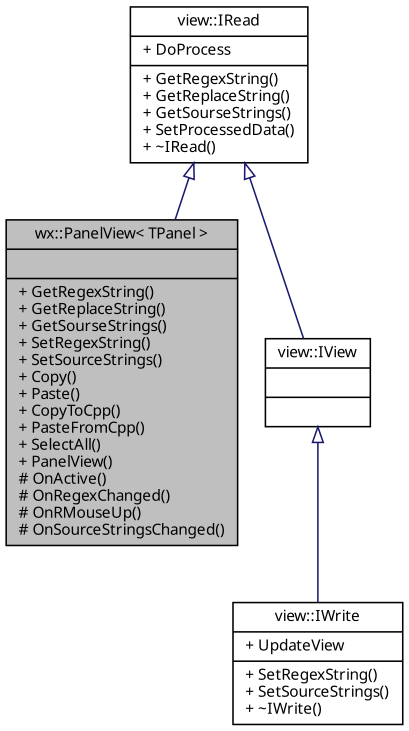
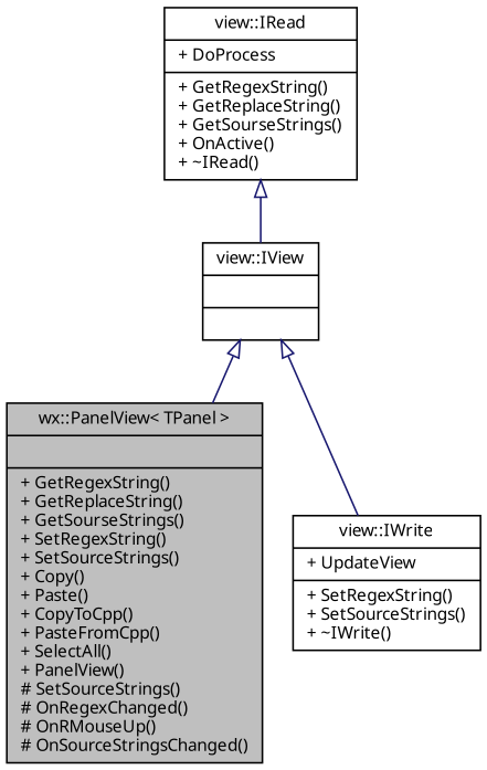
  digraph {
    node [color=black fillcolor=white fontname=Verdana fontsize=10 shape=record style=filled]
    edge [arrowtail=onormal color=midnightblue dir=back fontname=Verdana fontsize=10 labelfontname=Verdana labelfontsize=10 style=solid]
-   n1 [fillcolor=grey75 fontcolor=black height=0.2 label="{wx::PanelView\< TPanel \>\n||+ GetRegexString()\l+ GetReplaceString()\l+ GetSourseStrings()\l+ SetRegexString()\l+ SetSourceStrings()\l+ Copy()\l+ Paste()\l+ CopyToCpp()\l+ PasteFromCpp()\l+ SelectAll()\l+ PanelView()\l# OnActive()\l# OnRegexChanged()\l# OnRMouseUp()\l# OnSourceStringsChanged()\l}" width=0.4]
+   n1 [fillcolor=grey75 fontcolor=black height=0.2 label="{wx::PanelView\< TPanel \>\n||+ GetRegexString()\l+ GetReplaceString()\l+ GetSourseStrings()\l+ SetRegexString()\l+ SetSourceStrings()\l+ Copy()\l+ Paste()\l+ CopyToCpp()\l+ PasteFromCpp()\l+ SelectAll()\l+ PanelView()\l# SetSourceStrings()\l# OnRegexChanged()\l# OnRMouseUp()\l# OnSourceStringsChanged()\l}" width=0.4]
    n2 [height=0.2 label="{view::IView\n||}" width=0.4]
    n3 [height=0.2 label="{view::IWrite\n|+ UpdateView\l|+ SetRegexString()\l+ SetSourceStrings()\l+ ~IWrite()\l}" width=0.4]
-   n4 [height=0.2 label="{view::IRead\n|+ DoProcess\l|+ GetRegexString()\l+ GetReplaceString()\l+ GetSourseStrings()\l+ SetProcessedData()\l+ ~IRead()\l}" width=0.4]
-   n4 -> n1
+   n4 [height=0.2 label="{view::IRead\n|+ DoProcess\l|+ GetRegexString()\l+ GetReplaceString()\l+ GetSourseStrings()\l+ OnActive()\l+ ~IRead()\l}" width=0.4]
+   n2 -> n1
    n2 -> n3
    n4 -> n2
  }
